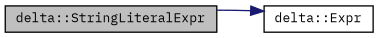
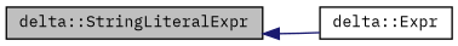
  digraph {
    rankdir=LR
    fontname="IBM Plex Mono"
    node [color=black fontname="IBM Plex Mono" fontsize=10 shape=record style=filled]
    n1 [fillcolor=grey75 fontcolor=black height=0.2 label="delta::StringLiteralExpr" width=0.4]
    n2 [fillcolor=white height=0.2 label="delta::Expr" width=0.4]
-   n2 -> n1 [color=midnightblue dir=back fontname="IBM Plex Mono" fontsize=10 labelfontname=Helvetica labelfontsize=10 style=solid]
+   n1 -> n2 [color=midnightblue dir=back fontname="IBM Plex Mono" fontsize=10 labelfontname=Helvetica labelfontsize=10 style=solid]
  }
